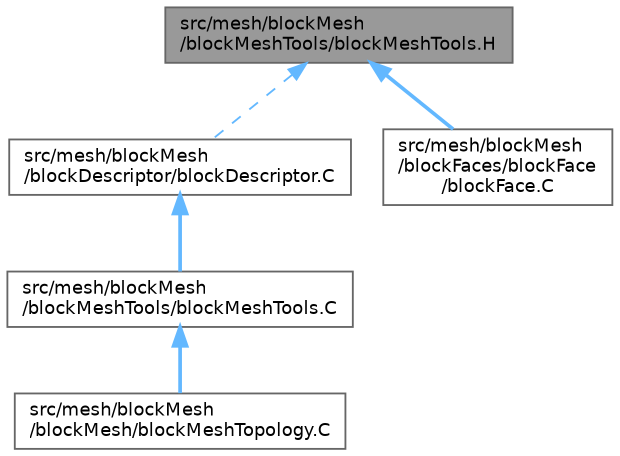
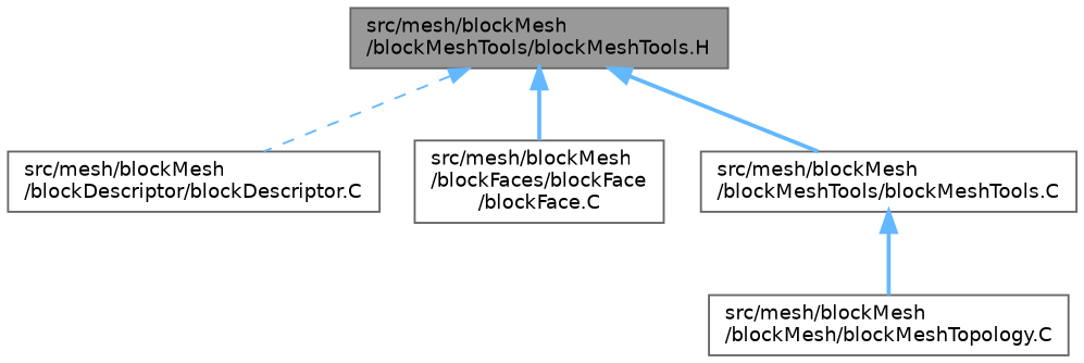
  digraph {
    node [color=grey40 fillcolor=white fontname=Helvetica fontsize=10 shape=box style=filled]
    edge [color=steelblue1 dir=back fontname=Helvetica fontsize=10 labelfontname=Helvetica labelfontsize=10 style=bold]
    n1 [color=gray40 fillcolor=grey60 fontcolor=black height=0.2 label="src/mesh/blockMesh\l/blockMeshTools/blockMeshTools.H" width=0.4]
    n2 [height=0.2 label="src/mesh/blockMesh\l/blockDescriptor/blockDescriptor.C" width=0.4]
    n3 [height=0.2 label="src/mesh/blockMesh\l/blockFaces/blockFace\l/blockFace.C" width=0.4]
    n4 [height=0.2 label="src/mesh/blockMesh\l/blockMeshTools/blockMeshTools.C" width=0.4]
    n5 [height=0.2 label="src/mesh/blockMesh\l/blockMesh/blockMeshTopology.C" width=0.4]
    n1 -> n2 [style=dashed]
    n1 -> n3
-   n2 -> n4
+   n1 -> n4
    n4 -> n5
  }
